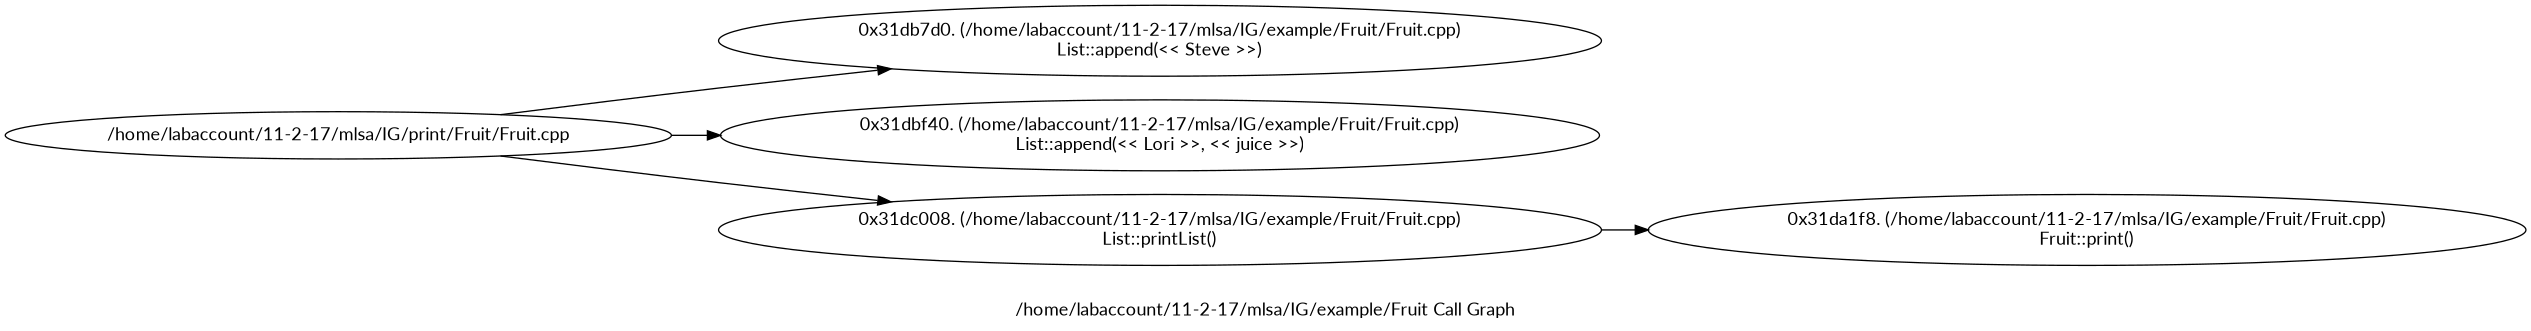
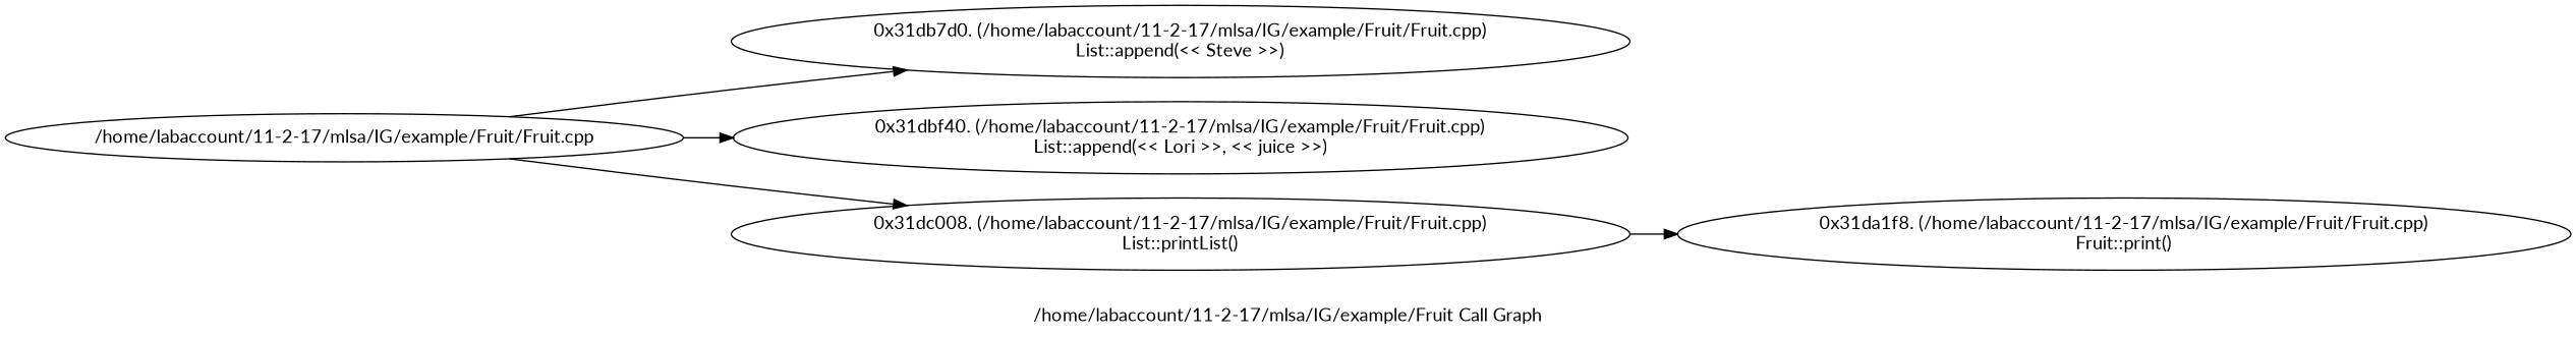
  digraph {
    label="/home/labaccount/11-2-17/mlsa/IG/example/Fruit Call Graph"
    rankdir=LR
    fontname=Lato
    node [shape=oval fontname=Lato]
    edge [fontname=Lato]
-   n1 [label="/home/labaccount/11-2-17/mlsa/IG/print/Fruit/Fruit.cpp"]
+   n1 [label="/home/labaccount/11-2-17/mlsa/IG/example/Fruit/Fruit.cpp"]
    n2 [label="0x31db7d0. (/home/labaccount/11-2-17/mlsa/IG/example/Fruit/Fruit.cpp)\nList::append(<< Steve >>)"]
    n3 [label="0x31dbf40. (/home/labaccount/11-2-17/mlsa/IG/example/Fruit/Fruit.cpp)\nList::append(<< Lori >>, << juice >>)"]
    n4 [label="0x31dc008. (/home/labaccount/11-2-17/mlsa/IG/example/Fruit/Fruit.cpp)\nList::printList()"]
    n5 [label="0x31da1f8. (/home/labaccount/11-2-17/mlsa/IG/example/Fruit/Fruit.cpp)\nFruit::print()"]
    n1 -> n2
    n1 -> n3
    n1 -> n4
    n4 -> n5
  }
